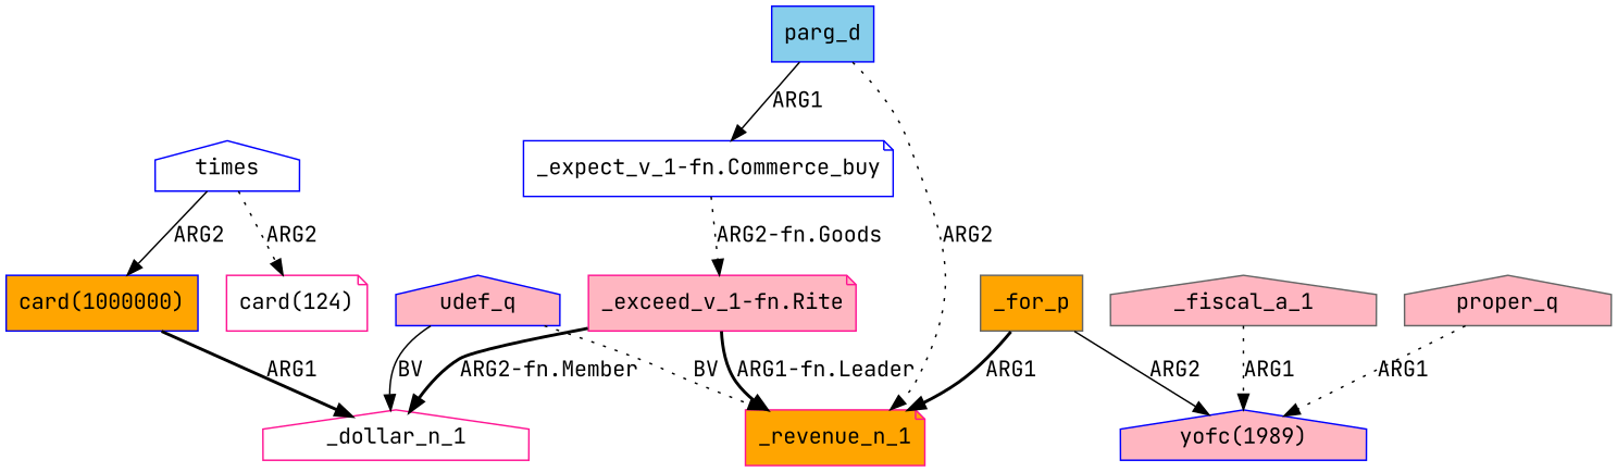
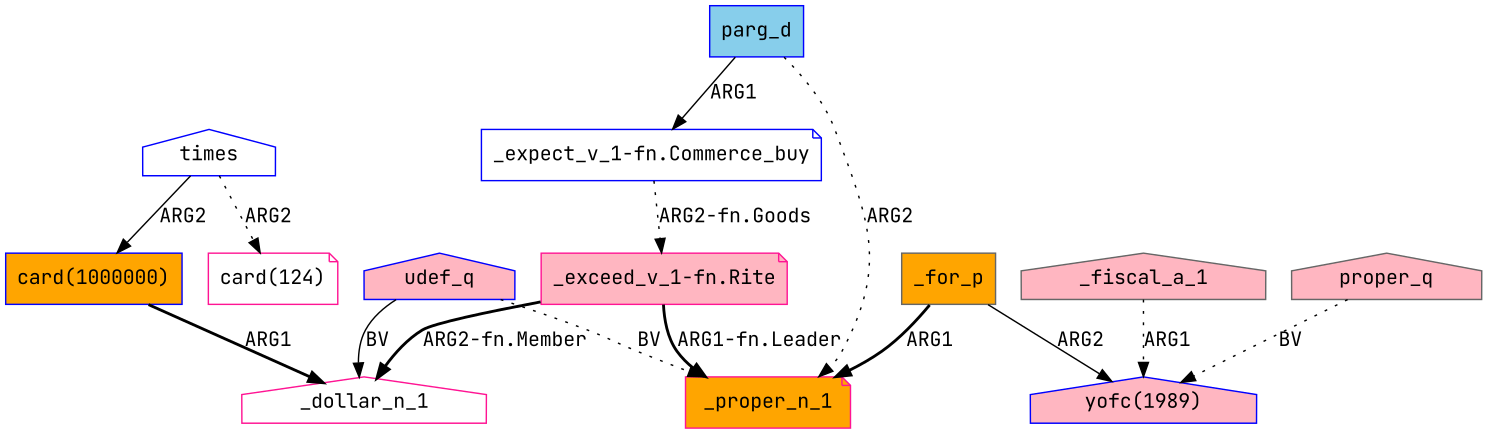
  digraph {
    fontname="JetBrains Mono"
    node [color=blue fillcolor=lightpink fontname="JetBrains Mono" shape=house style=filled]
    edge [fontname="JetBrains Mono" style=dotted]
    times [fillcolor=white]
    "card(1000000)" [fillcolor=orange shape=box]
    "card(124)" [color=deeppink fillcolor=white shape=note]
    _dollar_n_1 [color=deeppink fillcolor=white]
    parg_d [fillcolor=skyblue shape=box]
-   _revenue_n_1 [color=deeppink fillcolor=orange shape=note]
+   _revenue_n_1 [color=deeppink fillcolor=orange shape=note label=_proper_n_1]
    "_expect_v_1-fn.Commerce_buy" [fillcolor=white shape=note]
    "_exceed_v_1-fn.Rite" [color=deeppink shape=note]
    _for_p [color=gray40 fillcolor=orange shape=box]
    "yofc(1989)"
    _fiscal_a_1 [color=gray40]
    udef_q
    proper_q [color=gray40]
    times -> "card(1000000)" [label=ARG2 style=solid]
    times -> "card(124)" [label=ARG2]
    "card(1000000)" -> _dollar_n_1 [label=ARG1 style=bold]
    parg_d -> _revenue_n_1 [label=ARG2]
    parg_d -> "_expect_v_1-fn.Commerce_buy" [label=ARG1 style=solid]
    "_expect_v_1-fn.Commerce_buy" -> "_exceed_v_1-fn.Rite" [label="ARG2-fn.Goods"]
    "_exceed_v_1-fn.Rite" -> _dollar_n_1 [label="ARG2-fn.Member" style=bold]
    "_exceed_v_1-fn.Rite" -> _revenue_n_1 [label="ARG1-fn.Leader" style=bold]
    _for_p -> _revenue_n_1 [label=ARG1 style=bold]
    _for_p -> "yofc(1989)" [label=ARG2 style=solid]
    _fiscal_a_1 -> "yofc(1989)" [label=ARG1]
    udef_q -> _dollar_n_1 [label=BV style=solid]
    udef_q -> _revenue_n_1 [label=BV]
-   proper_q -> "yofc(1989)" [label=ARG1]
+   proper_q -> "yofc(1989)" [label=BV]
  }
